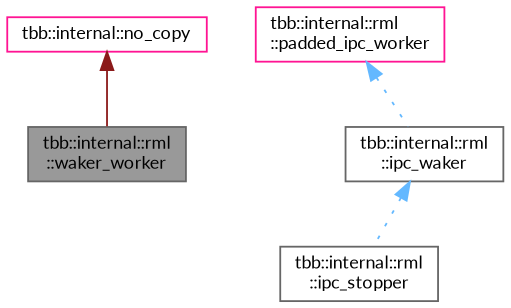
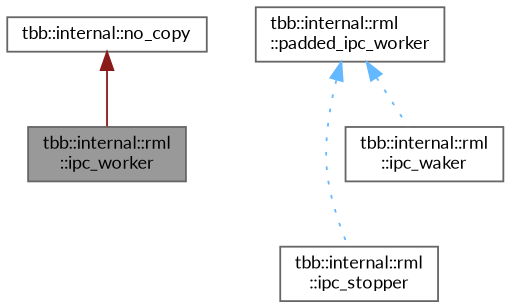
  digraph {
    fontname=Lato
    node [color=gray40 fillcolor=white fontname=Lato fontsize=10 shape=box style=filled]
    edge [color=steelblue1 dir=back fontname=Lato fontsize=10 labelfontname=Helvetica labelfontsize=10 style=dotted]
-   n1 [fillcolor=grey60 fontcolor=black height=0.2 label="tbb::internal::rml\l::waker_worker" width=0.4]
-   n2 [color=deeppink height=0.2 label="tbb::internal::rml\l::padded_ipc_worker" width=0.4]
+   n1 [fillcolor=grey60 fontcolor=black height=0.2 label="tbb::internal::rml\l::ipc_worker" width=0.4]
+   n2 [height=0.2 label="tbb::internal::rml\l::padded_ipc_worker" width=0.4]
    n3 [height=0.2 label="tbb::internal::rml\l::ipc_stopper" width=0.4]
    n4 [height=0.2 label="tbb::internal::rml\l::ipc_waker" width=0.4]
-   n5 [color=deeppink height=0.2 label="tbb::internal::no_copy" width=0.4]
-   n4 -> n3
+   n5 [height=0.2 label="tbb::internal::no_copy" width=0.4]
+   n2 -> n3
    n2 -> n4
    n5 -> n1 [color=firebrick4 style=solid]
  }
